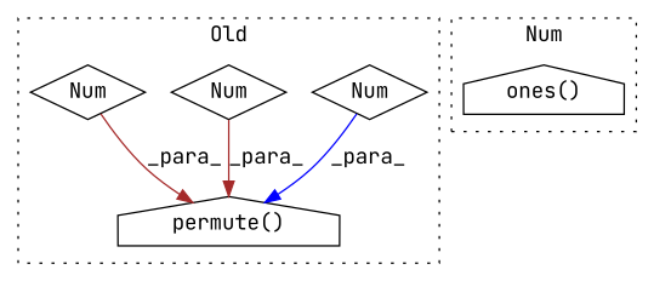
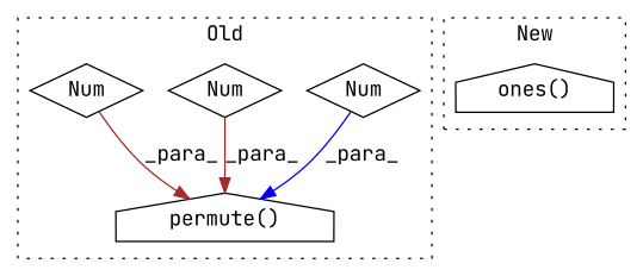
  digraph {
    fontname="JetBrains Mono"
    node [a=76 l=1 shape=diamond fontname="JetBrains Mono"]
    edge [color=brown fontname="JetBrains Mono"]
    n1 [a=75 l="56,1" label="permute()" s="9768,9831" shape=house]
    n2 [label=Num s=9827]
    n3 [label=Num s=9824]
    n4 [label=Num s=9830]
    n5 [a=75 l="11,23" label="ones()" s="9423,9458" shape=house]
    subgraph cluster_1 {
      label=Old
      style=dotted
      n1
      n2
      n3
      n4
    }
    subgraph cluster_2 {
-     label=Num
+     label=New
      style=dotted
      n5
    }
    n2 -> n1 [label=_para_ color=blue]
    n3 -> n1 [label=_para_]
    n4 -> n1 [label=_para_]
  }
